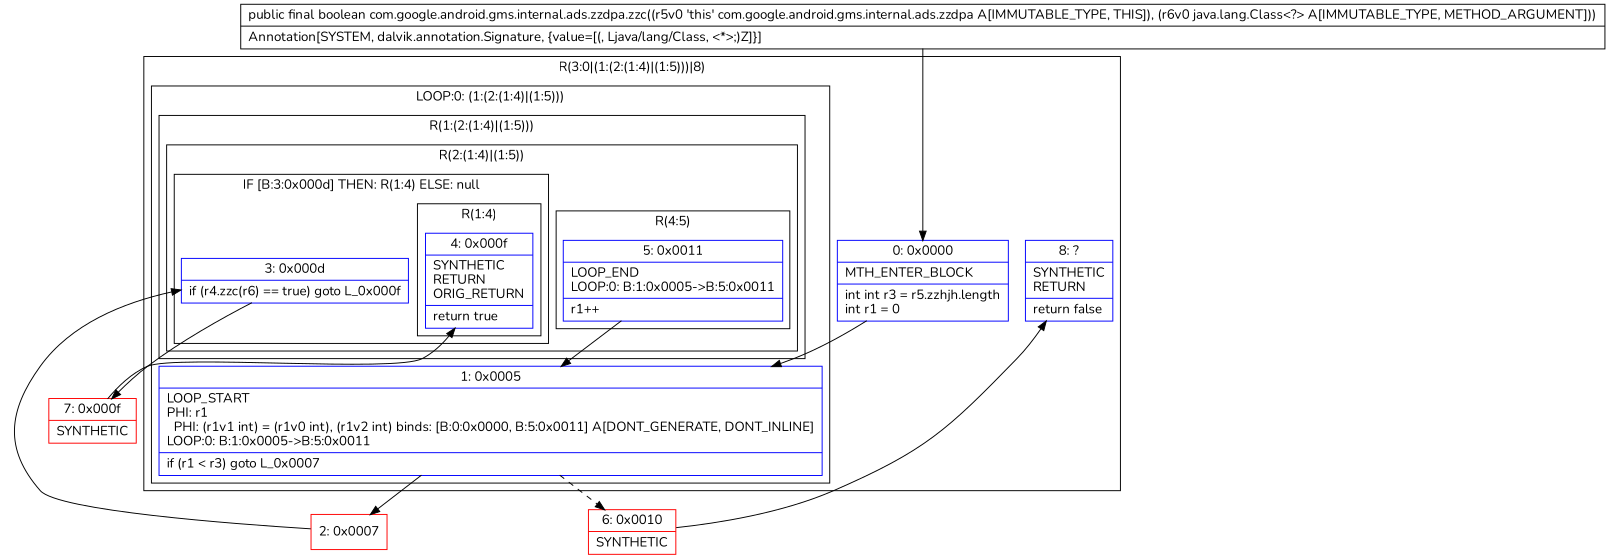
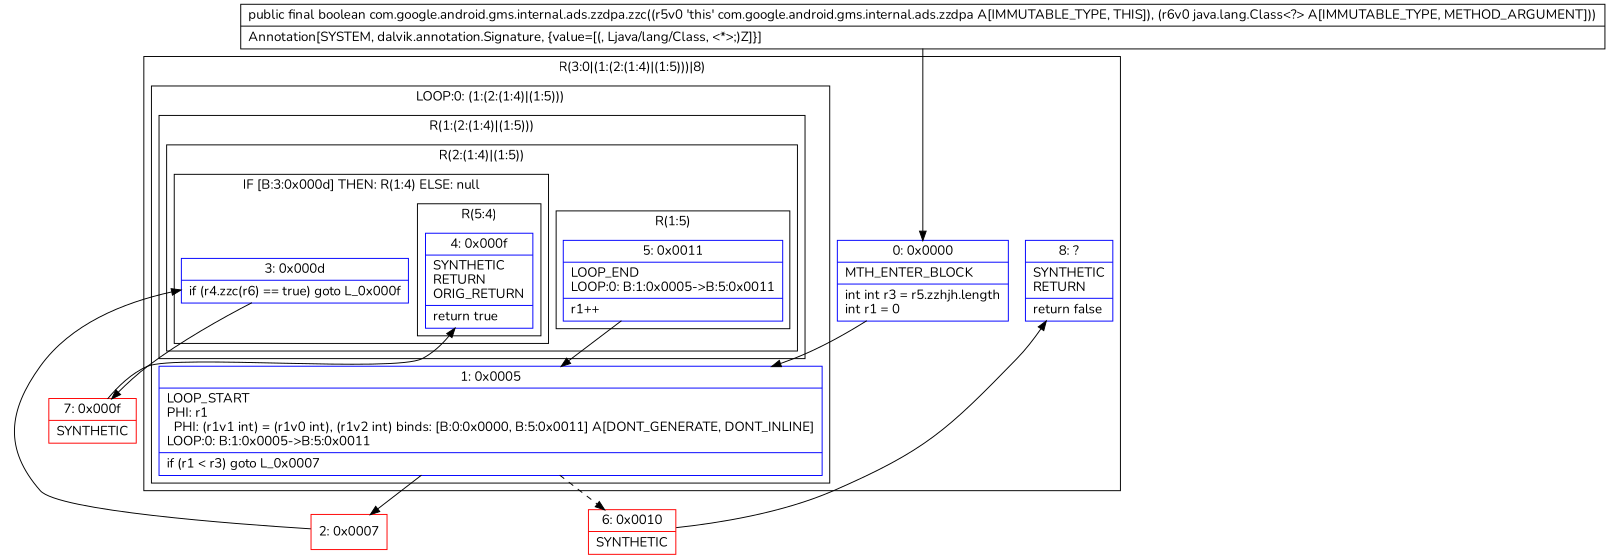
  digraph {
    fontname=Nunito
    node [color=blue fontname=Nunito shape=record]
    edge [fontname=Nunito]
    n1 [label="{4\:\ 0x000f|SYNTHETIC\lRETURN\lORIG_RETURN\l|return true\l}"]
    n2 [label="{3\:\ 0x000d|if (r4.zzc(r6) == true) goto L_0x000f\l}"]
    n3 [label="{5\:\ 0x0011|LOOP_END\lLOOP:0: B:1:0x0005\-\>B:5:0x0011\l|r1++\l}"]
    n4 [label="{1\:\ 0x0005|LOOP_START\lPHI: r1 \l  PHI: (r1v1 int) = (r1v0 int), (r1v2 int) binds: [B:0:0x0000, B:5:0x0011] A[DONT_GENERATE, DONT_INLINE]\lLOOP:0: B:1:0x0005\-\>B:5:0x0011\l|if (r1 \< r3) goto L_0x0007\l}"]
    n5 [label="{0\:\ 0x0000|MTH_ENTER_BLOCK\l|int int r3 = r5.zzhjh.length\lint r1 = 0\l}"]
    n6 [label="{8\:\ ?|SYNTHETIC\lRETURN\l|return false\l}"]
    n7 [color=red label="{7\:\ 0x000f|SYNTHETIC\l}"]
    n8 [color=red label="{2\:\ 0x0007}"]
    n9 [color=red label="{6\:\ 0x0010|SYNTHETIC\l}"]
    n10 [label="{public final boolean com.google.android.gms.internal.ads.zzdpa.zzc((r5v0 'this' com.google.android.gms.internal.ads.zzdpa A[IMMUTABLE_TYPE, THIS]), (r6v0 java.lang.Class\<?\> A[IMMUTABLE_TYPE, METHOD_ARGUMENT]))  | Annotation[SYSTEM, dalvik.annotation.Signature, \{value=[(, Ljava\/lang\/Class, \<*\>;)Z]\}]\l}" color=""]
    subgraph cluster_1 {
      label="R(3:0|(1:(2:(1:4)|(1:5)))|8)"
      n5
      n6
      subgraph cluster_2 {
        label="LOOP:0: (1:(2:(1:4)|(1:5)))"
        n4
        subgraph cluster_3 {
          label="R(1:(2:(1:4)|(1:5)))"
          subgraph cluster_4 {
            label="R(2:(1:4)|(1:5))"
            subgraph cluster_5 {
              label="IF [B:3:0x000d] THEN: R(1:4) ELSE: null"
              n2
              subgraph cluster_6 {
-               label="R(1:4)"
+               label="R(5:4)"
                n1
              }
            }
            subgraph cluster_7 {
-             label="R(4:5)"
+             label="R(1:5)"
              n3
            }
          }
        }
      }
    }
    n2 -> n7
    n3 -> n4
    n4 -> n8
    n4 -> n9 [style=dashed]
    n5 -> n4
    n7 -> n1
    n8 -> n2
    n9 -> n6
    n10 -> n5
  }
